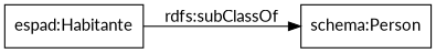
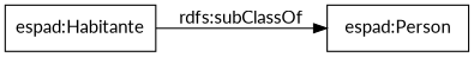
  digraph {
    rankdir=LR
    fontname=Lato
    node [color=black shape=rectangle fontname=Lato]
    "espad:Habitante"
-   "schema:Person"
+   "schema:Person" [label="espad:Person"]
    "espad:Habitante" -> "schema:Person" [label="rdfs:subClassOf" fontname=Lato]
  }
